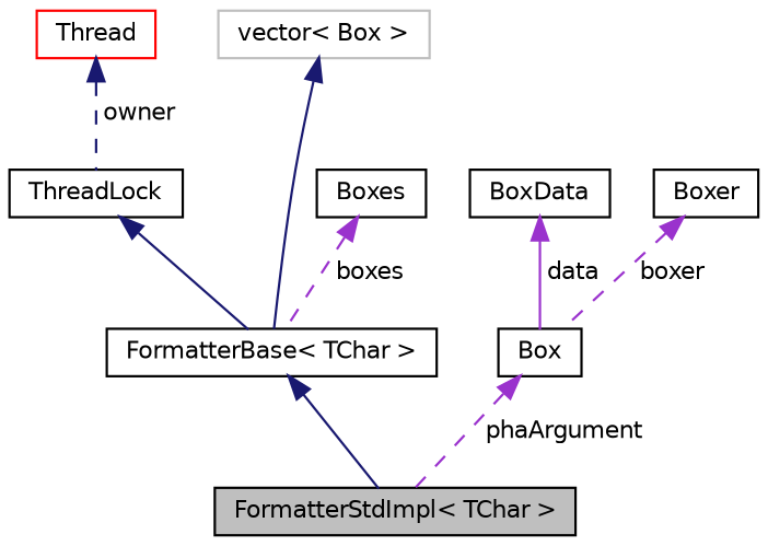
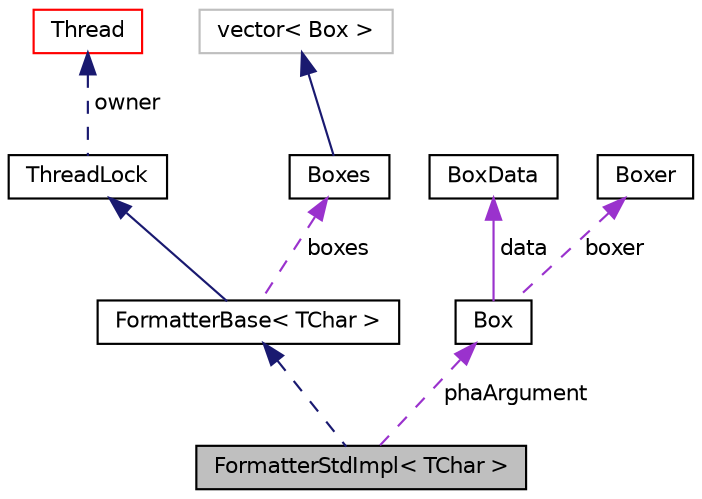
  digraph {
    node [color=black fillcolor=white fontname=Helvetica fontsize=10 shape=record style=filled]
    edge [color=midnightblue dir=back fontname=Helvetica fontsize=10 labelfontname=Helvetica labelfontsize=10 style=solid]
    n1 [fillcolor=grey75 fontcolor=black height=0.2 label="FormatterStdImpl\< TChar \>" width=0.4]
    n2 [height=0.2 label="FormatterBase\< TChar \>" width=0.4]
    n3 [height=0.2 label=ThreadLock width=0.4]
    n4 [color=red height=0.2 label=Thread width=0.4]
    n5 [height=0.2 label=Boxes width=0.4]
    n6 [color=grey75 height=0.2 label="vector\< Box \>" width=0.4]
    n7 [height=0.2 label=Box width=0.4]
    n8 [height=0.2 label=BoxData width=0.4]
    n9 [height=0.2 label=Boxer width=0.4]
-   n2 -> n1
+   n2 -> n1 [style=dashed]
    n3 -> n2
    n4 -> n3 [label=" owner" style=dashed]
    n5 -> n2 [color=darkorchid3 label=" boxes" style=dashed]
-   n6 -> n2
+   n6 -> n5
    n7 -> n1 [color=darkorchid3 label=" phaArgument" style=dashed]
    n8 -> n7 [color=darkorchid3 label=" data"]
    n9 -> n7 [color=darkorchid3 label=" boxer" style=dashed]
  }
